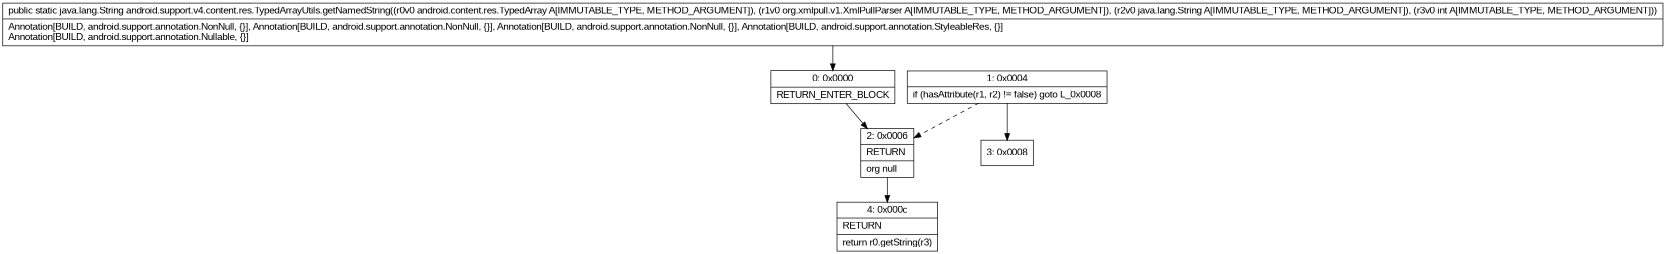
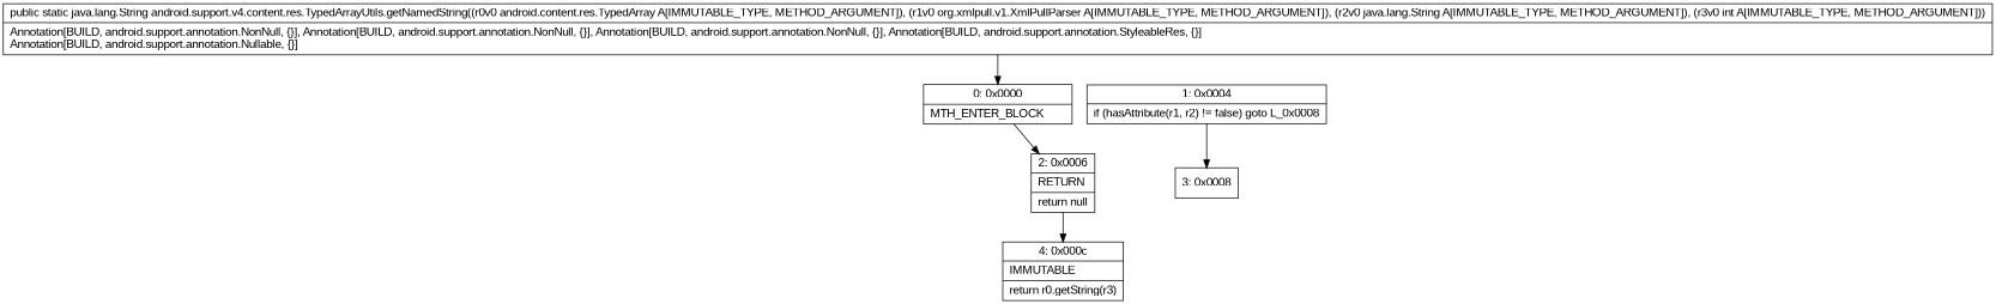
  digraph {
    fontname="Liberation Sans"
    node [fontname="Liberation Sans" shape=record]
    edge [fontname="Liberation Sans"]
-   n1 [label="{0\:\ 0x0000|RETURN_ENTER_BLOCK\l}"]
-   n2 [label="{2\:\ 0x0006|RETURN\l|org null\l}"]
+   n1 [label="{0\:\ 0x0000|MTH_ENTER_BLOCK\l}"]
+   n2 [label="{2\:\ 0x0006|RETURN\l|return null\l}"]
    n3 [label="{1\:\ 0x0004|if (hasAttribute(r1, r2) != false) goto L_0x0008\l}"]
    n4 [label="{3\:\ 0x0008}"]
-   n5 [label="{4\:\ 0x000c|RETURN\l|return r0.getString(r3)\l}"]
+   n5 [label="{4\:\ 0x000c|IMMUTABLE\l|return r0.getString(r3)\l}"]
    n6 [label="{public static java.lang.String android.support.v4.content.res.TypedArrayUtils.getNamedString((r0v0 android.content.res.TypedArray A[IMMUTABLE_TYPE, METHOD_ARGUMENT]), (r1v0 org.xmlpull.v1.XmlPullParser A[IMMUTABLE_TYPE, METHOD_ARGUMENT]), (r2v0 java.lang.String A[IMMUTABLE_TYPE, METHOD_ARGUMENT]), (r3v0 int A[IMMUTABLE_TYPE, METHOD_ARGUMENT]))  | Annotation[BUILD, android.support.annotation.NonNull, \{\}], Annotation[BUILD, android.support.annotation.NonNull, \{\}], Annotation[BUILD, android.support.annotation.NonNull, \{\}], Annotation[BUILD, android.support.annotation.StyleableRes, \{\}]\lAnnotation[BUILD, android.support.annotation.Nullable, \{\}]\l}"]
    n1 -> n2
    n2 -> n5
-   n3 -> n2 [style=dashed]
    n3 -> n4
    n6 -> n1
  }
